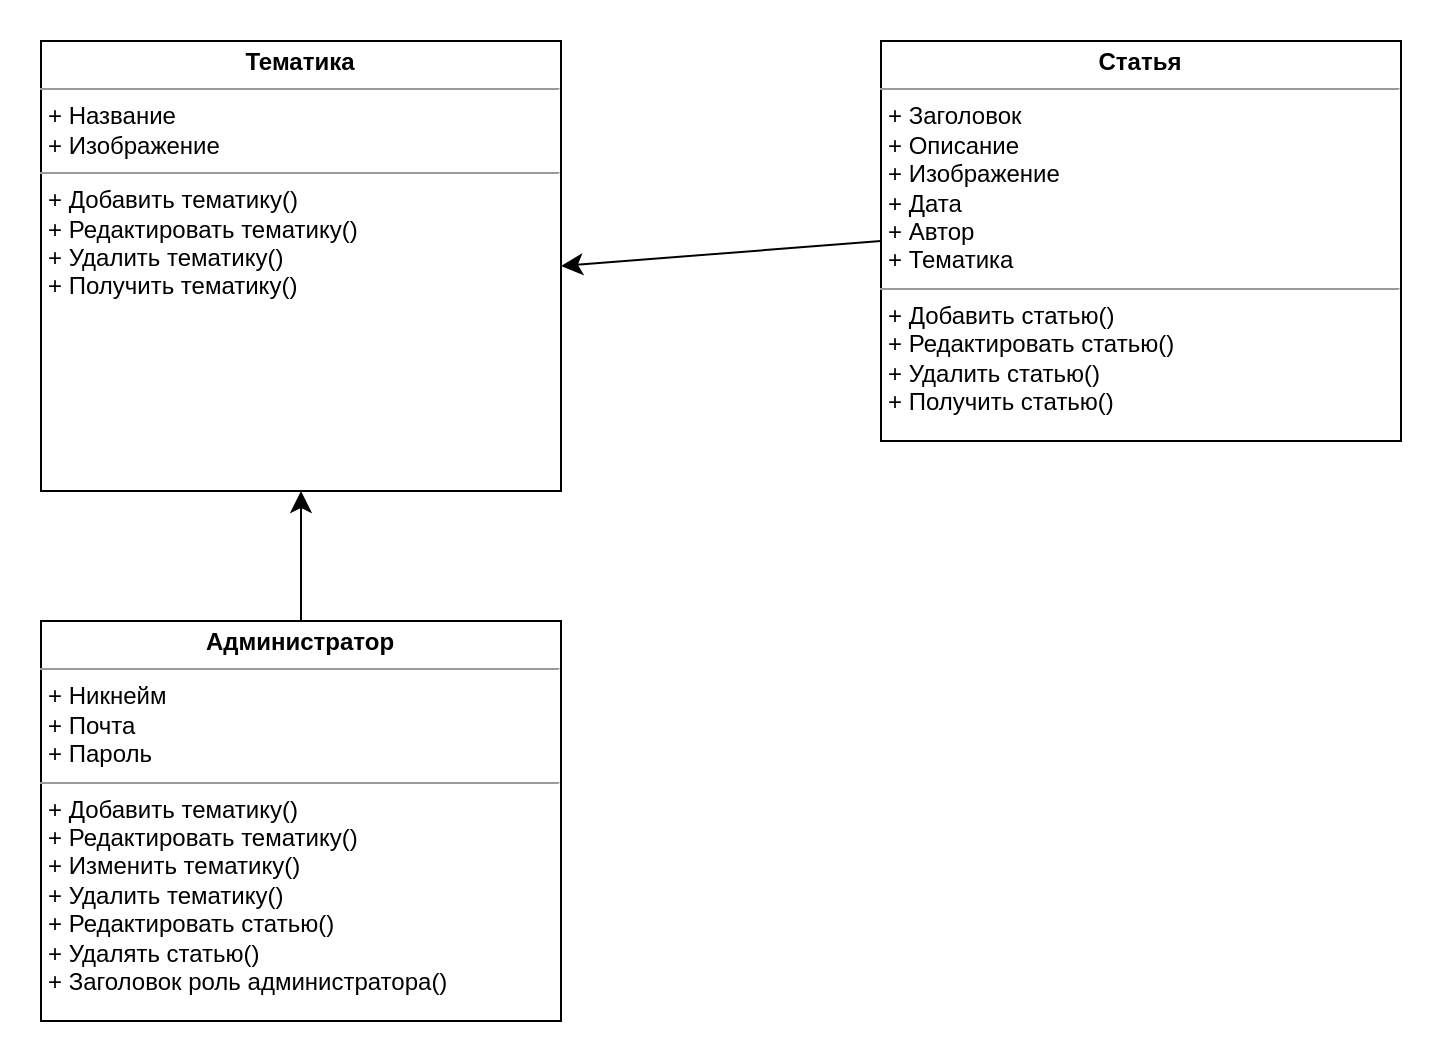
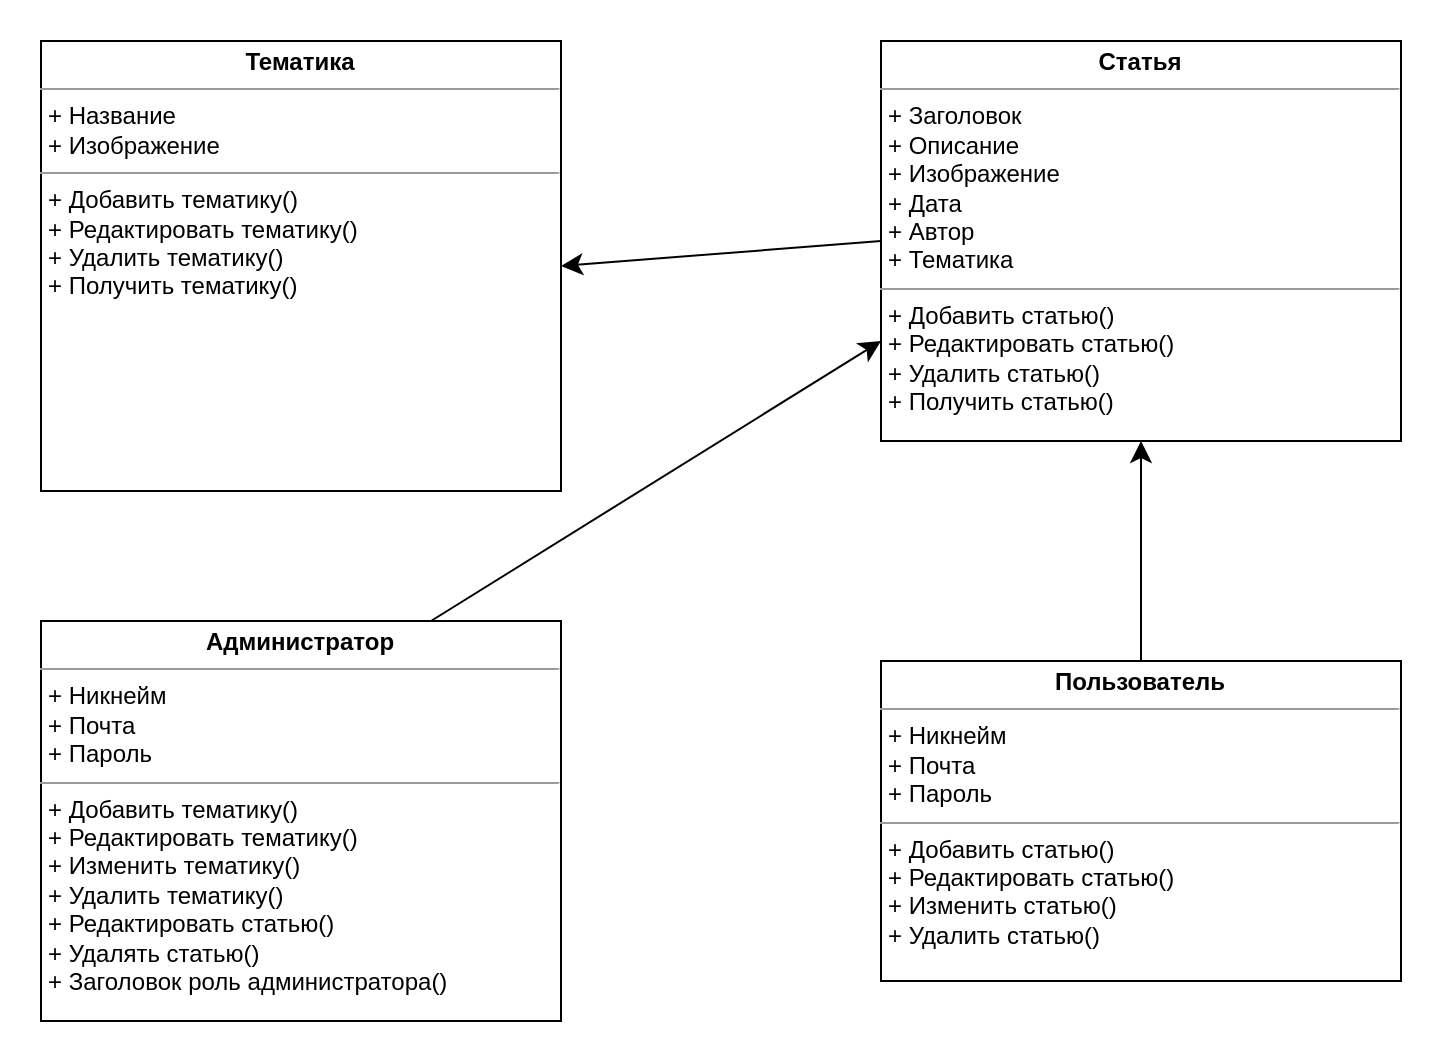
  <mxCell id="0" />
  <mxCell id="1" parent="0" />
  <mxCell id="2" value="&lt;p style=&quot;margin:0px;margin-top:4px;text-align:center;&quot;&gt;&lt;b&gt;Администратор&lt;/b&gt;&lt;/p&gt;&lt;hr size=&quot;1&quot;&gt;&lt;p style=&quot;margin:0px;margin-left:4px;&quot;&gt;+ Никнейм&lt;/p&gt;&lt;p style=&quot;margin:0px;margin-left:4px;&quot;&gt;+ Почта&lt;/p&gt;&lt;p style=&quot;margin:0px;margin-left:4px;&quot;&gt;+ Пароль&lt;/p&gt;&lt;hr size=&quot;1&quot;&gt;&lt;p style=&quot;margin:0px;margin-left:4px;&quot;&gt;+ Добавить тематику()&lt;/p&gt;&lt;p style=&quot;margin:0px;margin-left:4px;&quot;&gt;+ Редактировать тематику()&lt;/p&gt;&lt;p style=&quot;margin:0px;margin-left:4px;&quot;&gt;+ Изменить тематику()&lt;/p&gt;&lt;p style=&quot;margin:0px;margin-left:4px;&quot;&gt;+ Удалить тематику()&lt;/p&gt;&lt;p style=&quot;margin:0px;margin-left:4px;&quot;&gt;+ Редактировать статью()&lt;/p&gt;&lt;p style=&quot;margin:0px;margin-left:4px;&quot;&gt;+ Удалять статью()&lt;/p&gt;&lt;p style=&quot;margin:0px;margin-left:4px;&quot;&gt;+ Заголовок роль администратора()&lt;/p&gt;" style="verticalAlign=top;align=left;overflow=fill;fontSize=12;fontFamily=Helvetica;html=1;whiteSpace=wrap;" vertex="1" parent="1"><mxGeometry x="20" y="310" width="260" height="200" as="geometry" /></mxCell>
+ <mxCell id="3" value="&lt;p style=&quot;margin:0px;margin-top:4px;text-align:center;&quot;&gt;&lt;b&gt;Пользователь&lt;/b&gt;&lt;/p&gt;&lt;hr size=&quot;1&quot;&gt;&lt;p style=&quot;margin:0px;margin-left:4px;&quot;&gt;+ Никнейм&lt;/p&gt;&lt;p style=&quot;margin:0px;margin-left:4px;&quot;&gt;+ Почта&lt;/p&gt;&lt;p style=&quot;margin:0px;margin-left:4px;&quot;&gt;+ Пароль&lt;/p&gt;&lt;hr size=&quot;1&quot;&gt;&lt;p style=&quot;margin:0px;margin-left:4px;&quot;&gt;+ Добавить статью()&lt;/p&gt;&lt;p style=&quot;margin:0px;margin-left:4px;&quot;&gt;+ Редактировать статью()&lt;/p&gt;&lt;p style=&quot;margin:0px;margin-left:4px;&quot;&gt;+ Изменить статью()&lt;/p&gt;&lt;p style=&quot;margin:0px;margin-left:4px;&quot;&gt;+ Удалить статью()&lt;/p&gt;&lt;p style=&quot;margin:0px;margin-left:4px;&quot;&gt;&lt;br&gt;&lt;/p&gt;" style="verticalAlign=top;align=left;overflow=fill;fontSize=12;fontFamily=Helvetica;html=1;whiteSpace=wrap;" vertex="1" parent="1"><mxGeometry x="440" y="330" width="260" height="160" as="geometry" /></mxCell>
  <mxCell id="4" value="&lt;p style=&quot;margin:0px;margin-top:4px;text-align:center;&quot;&gt;&lt;b&gt;Статья&lt;/b&gt;&lt;/p&gt;&lt;hr size=&quot;1&quot;&gt;&lt;p style=&quot;margin:0px;margin-left:4px;&quot;&gt;+ Заголовок&lt;/p&gt;&lt;p style=&quot;margin:0px;margin-left:4px;&quot;&gt;+ Описание&lt;/p&gt;&lt;p style=&quot;margin:0px;margin-left:4px;&quot;&gt;+ Изображение&lt;/p&gt;&lt;p style=&quot;margin:0px;margin-left:4px;&quot;&gt;+ Дата&lt;br&gt;+ Автор&lt;br&gt;+ Тематика&lt;/p&gt;&lt;hr size=&quot;1&quot;&gt;&lt;p style=&quot;margin:0px;margin-left:4px;&quot;&gt;+ Добавить статью()&lt;/p&gt;&lt;p style=&quot;margin:0px;margin-left:4px;&quot;&gt;+ Редактировать статью()&lt;/p&gt;&lt;p style=&quot;margin:0px;margin-left:4px;&quot;&gt;+ Удалить статью()&lt;/p&gt;&lt;p style=&quot;margin:0px;margin-left:4px;&quot;&gt;+ Получить статью()&lt;/p&gt;" style="verticalAlign=top;align=left;overflow=fill;fontSize=12;fontFamily=Helvetica;html=1;whiteSpace=wrap;" vertex="1" parent="1"><mxGeometry x="440" y="20" width="260" height="200" as="geometry" /></mxCell>
  <mxCell id="5" value="&lt;p style=&quot;margin:0px;margin-top:4px;text-align:center;&quot;&gt;&lt;b&gt;Тематика&lt;/b&gt;&lt;/p&gt;&lt;hr size=&quot;1&quot;&gt;&lt;p style=&quot;margin:0px;margin-left:4px;&quot;&gt;+ Название&lt;/p&gt;&lt;p style=&quot;margin:0px;margin-left:4px;&quot;&gt;+ Изображение&lt;/p&gt;&lt;hr size=&quot;1&quot;&gt;&lt;p style=&quot;margin:0px;margin-left:4px;&quot;&gt;+ Добавить тематику()&lt;/p&gt;&lt;p style=&quot;margin:0px;margin-left:4px;&quot;&gt;+ Редактировать тематику()&lt;/p&gt;&lt;p style=&quot;margin:0px;margin-left:4px;&quot;&gt;+ Удалить тематику()&lt;/p&gt;&lt;p style=&quot;margin:0px;margin-left:4px;&quot;&gt;+ Получить тематику()&lt;/p&gt;" style="verticalAlign=top;align=left;overflow=fill;fontSize=12;fontFamily=Helvetica;html=1;whiteSpace=wrap;" vertex="1" parent="1"><mxGeometry x="20" y="20" width="260" height="225" as="geometry" /></mxCell>
- <mxCell id="6" value="" style="endArrow=classic;endFill=1;endSize=8;html=1;rounded=0;entryX=0.5;entryY=1;entryDx=0;entryDy=0;exitX=0.5;exitY=0;exitDx=0;exitDy=0;" edge="1" parent="1" source="2" target="5"><mxGeometry width="160" relative="1" as="geometry"><mxPoint x="301" y="270" as="sourcePoint" /><mxPoint x="461" y="270" as="targetPoint" /></mxGeometry></mxCell>
+ <mxCell id="7" value="" style="endArrow=classic;endFill=1;endSize=8;html=1;rounded=0;entryX=0.5;entryY=1;entryDx=0;entryDy=0;exitX=0.5;exitY=0;exitDx=0;exitDy=0;" edge="1" parent="1" source="3" target="4"><mxGeometry width="160" relative="1" as="geometry"><mxPoint x="355" y="330" as="sourcePoint" /><mxPoint x="375" y="180" as="targetPoint" /></mxGeometry></mxCell>
+ <mxCell id="8" value="" style="endArrow=classic;endFill=1;endSize=8;html=1;rounded=0;entryX=0;entryY=0.75;entryDx=0;entryDy=0;exitX=0.75;exitY=0;exitDx=0;exitDy=0;" edge="1" parent="1" source="2" target="4"><mxGeometry width="160" relative="1" as="geometry"><mxPoint x="221" y="320" as="sourcePoint" /><mxPoint x="221" y="170" as="targetPoint" /></mxGeometry></mxCell>
  <mxCell id="9" value="" style="endArrow=classic;endFill=1;endSize=8;html=1;rounded=0;entryX=1;entryY=0.5;entryDx=0;entryDy=0;exitX=0;exitY=0.5;exitDx=0;exitDy=0;" edge="1" parent="1" source="4" target="5"><mxGeometry width="160" relative="1" as="geometry"><mxPoint x="355" y="160" as="sourcePoint" /><mxPoint x="355" y="50" as="targetPoint" /></mxGeometry></mxCell>
